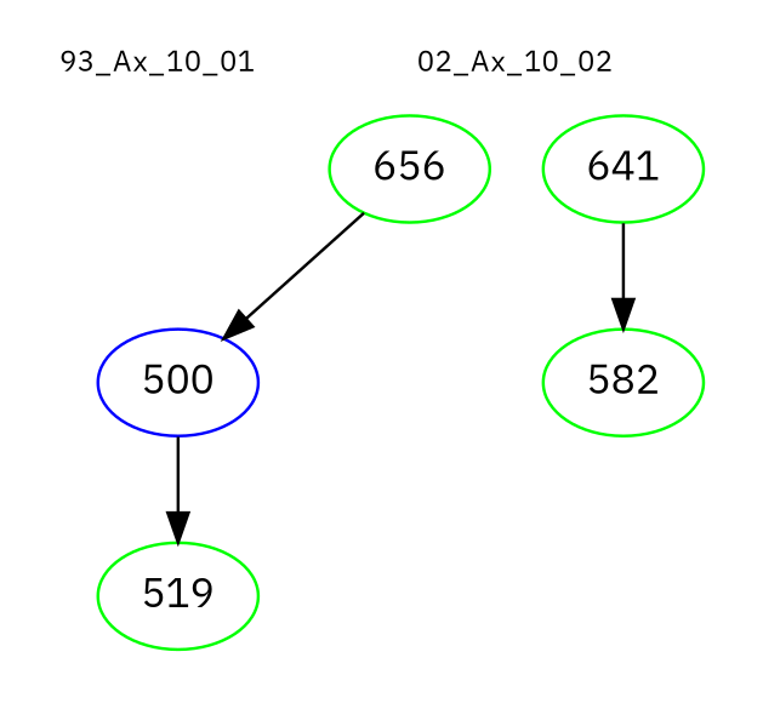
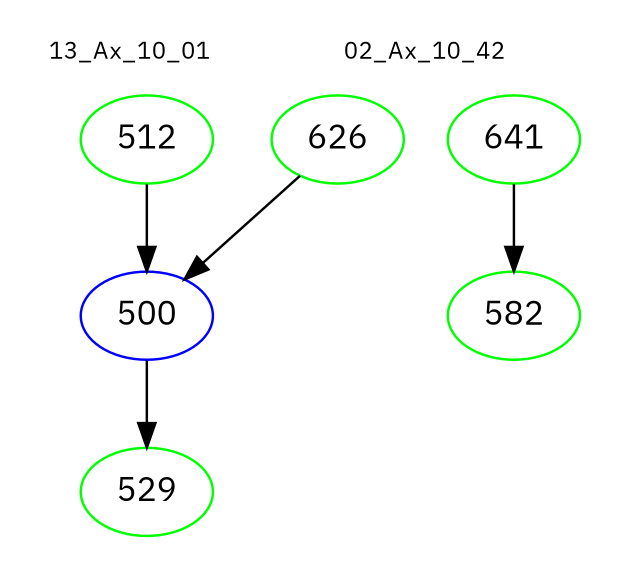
  digraph {
    fontname="IBM Plex Sans"
    node [color=green fontname="IBM Plex Sans"]
    edge [color=black fontname="IBM Plex Sans"]
+   n1 [label=512]
    n2 [color=blue label=500]
-   n3 [label=519]
-   n4 [label=656]
+   n3 [label=529]
+   n4 [label=626]
    n5 [label=641]
    n6 [label=582]
    subgraph cluster_1 {
      color=white
      fontsize=10
-     label="93_Ax_10_01"
+     label="13_Ax_10_01"
+     n1
      n2
      n3
    }
    subgraph cluster_2 {
      color=white
      fontsize=10
-     label="02_Ax_10_02"
+     label="02_Ax_10_42"
      n4
      n5
      n6
    }
+   n1 -> n2
    n2 -> n3
    n4 -> n2
    n5 -> n6
  }
